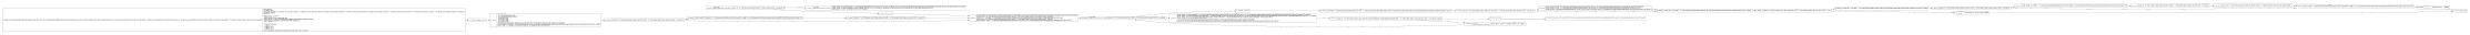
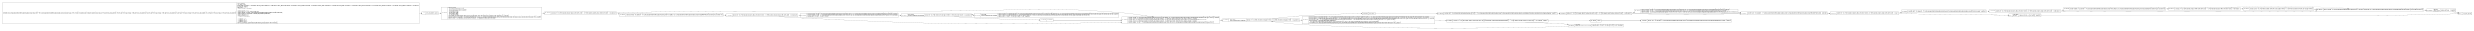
  digraph {
    fontname="Comic Neue"
    rankdir=LR
    node [fontname="Comic Neue" shape=record]
    edge [fontname="Comic Neue"]
    n1 [label="{32\:\ ?|MTH_ARGUMENT_BLOCK\l}"]
    n2 [label="{34\:\ 0x0000|0x0000: INVOKE  \l  (r7 I:android.widget.LinearLayout)\l  (r8 I:boolean A[D('changed' boolean)])\l  (r9 I:int A[D('l' int)])\l  (r10 I:int A[D('t' int)])\l  (r11 I:int A[D('r' int)])\l  (r12 I:int A[D('b' int)])\l type: SUPER call: android.widget.LinearLayout.onLayout(boolean, int, int, int, int):void A[MD:(boolean, int, int, int, int):void (c)] (LINE:553)\l0x0003: INVOKE  (r0 I:boolean) = (r7 I:android.view.View) type: STATIC call: androidx.core.view.ViewCompat.getFitsSystemWindows(android.view.View):boolean A[MD:(android.view.View):boolean (m)] (LINE:555)\l0x0007: CONST  (r1 I:??[boolean, int, float, short, byte, char]) = (1 ??[boolean, int, float, short, byte, char]) \l}"]
    n3 [label="{35\:\ 0x0008|0x0008: IF  (r0 I:??[int, boolean, OBJECT, ARRAY, byte, short, char]) == (0 ??[int, boolean, OBJECT, ARRAY, byte, short, char])  \-\> B:41:0x0025 \l}"]
    n4 [label="{36\:\ 0x000a|0x000a: INVOKE  (r0 I:boolean) = (r7 I:com.google.android.material.appbar.AppBarLayout) type: DIRECT call: com.google.android.material.appbar.AppBarLayout.shouldOffsetFirstChild():boolean A[MD:():boolean (m)]\l}"]
    n5 [label="{41\:\ 0x0025|0x0025: INVOKE  (r7 I:com.google.android.material.appbar.AppBarLayout) type: DIRECT call: com.google.android.material.appbar.AppBarLayout.invalidateScrollRanges():void A[MD:():void (m)] (LINE:563)\l0x0028: CONST  (r0 I:??[int, float, boolean, short, byte, char, OBJECT, ARRAY]) = (0 ??[int, float, boolean, short, byte, char, OBJECT, ARRAY])  (LINE:565)\l0x0029: IPUT  (r0 I:boolean), (r7 I:com.google.android.material.appbar.AppBarLayout) com.google.android.material.appbar.AppBarLayout.haveChildWithInterpolator boolean \l0x002b: CONST  (r2 I:??[int, float, boolean, short, byte, char, OBJECT, ARRAY]) = (0 ??[int, float, boolean, short, byte, char, OBJECT, ARRAY])  (LINE:566)\l0x002c: INVOKE  (r3 I:int) = (r7 I:com.google.android.material.appbar.AppBarLayout) type: VIRTUAL call: com.google.android.material.appbar.AppBarLayout.getChildCount():int A[MD:():int (s)]\l}"]
    n6 [label="{37\:\ 0x000e|0x000e: IF  (r0 I:??[int, boolean, OBJECT, ARRAY, byte, short, char]) == (0 ??[int, boolean, OBJECT, ARRAY, byte, short, char])  \-\> B:41:0x0025 \l}"]
    n7 [label="{42\:\ 0x0030|LOOP_START\lLOOP:1: B:42:0x0030\-\>B:46:0x0045\l|0x0030: IF  (r2 I:??[int, byte, short, char] A[D('i' int)]) \>= (r3 I:??[int, byte, short, char] A[D('z' int)])  \-\> B:61:0x0048 \l}"]
+   n8 [label="{38\:\ 0x0010|0x0010: INVOKE  (r0 I:int) = (r7 I:com.google.android.material.appbar.AppBarLayout) type: VIRTUAL call: com.google.android.material.appbar.AppBarLayout.getTopInset():int A[MD:():int (m)] (LINE:557)\l0x0014: INVOKE  (r2 I:int) = (r7 I:com.google.android.material.appbar.AppBarLayout) type: VIRTUAL call: com.google.android.material.appbar.AppBarLayout.getChildCount():int A[MD:():int (s)] (LINE:558)\l0x0018: ARITH  (r2 I:int) = (r2 I:int) \- (r1 I:int) \l}"]
    n9 [label="{39\:\ 0x0019|LOOP_START\lLOOP:0: B:39:0x0019\-\>B:40:0x001b\l|0x0019: IF  (r2 I:??[int, byte, short, char] A[D('z' int)]) \< (0 ??[int, byte, short, char])  \-\> B:60:0x0025 \l}"]
    n10 [label="{40\:\ 0x001b|LOOP_END\lLOOP:0: B:39:0x0019\-\>B:40:0x001b\l|0x001b: INVOKE  (r3 I:android.view.View) = (r7 I:com.google.android.material.appbar.AppBarLayout), (r2 I:int A[D('z' int)]) type: VIRTUAL call: com.google.android.material.appbar.AppBarLayout.getChildAt(int):android.view.View A[MD:(int):android.view.View (s)] (LINE:559)\l0x001f: INVOKE  (r3 I:android.view.View), (r0 I:int A[D('topInset' int)]) type: STATIC call: androidx.core.view.ViewCompat.offsetTopAndBottom(android.view.View, int):void A[MD:(android.view.View, int):void (m)]\l0x0022: ARITH  (r2 I:int) = (r2 I:int A[D('z' int)]) + (\-1 int)  (LINE:558)\l}"]
    n11 [label="{60\:\ 0x0025|SYNTHETIC\l}"]
    n12 [label="{43\:\ 0x0032|0x0032: INVOKE  (r4 I:android.view.View) = (r7 I:com.google.android.material.appbar.AppBarLayout), (r2 I:int A[D('i' int)]) type: VIRTUAL call: com.google.android.material.appbar.AppBarLayout.getChildAt(int):android.view.View A[MD:(int):android.view.View (s)] (LINE:567)\l0x0036: INVOKE  (r5 I:android.view.ViewGroup$LayoutParams) = (r4 I:android.view.View A[D('child' android.view.View)]) type: VIRTUAL call: android.view.View.getLayoutParams():android.view.ViewGroup$LayoutParams A[MD:():android.view.ViewGroup$LayoutParams (c)] (LINE:568)\l0x003a: CHECK_CAST (r5 I:com.google.android.material.appbar.AppBarLayout$LayoutParams) = (com.google.android.material.appbar.AppBarLayout$LayoutParams) (r5 I:??[OBJECT, ARRAY]) \l0x003c: INVOKE  (r6 I:android.view.animation.Interpolator) = \l  (r5 I:com.google.android.material.appbar.AppBarLayout$LayoutParams A[D('childLp' com.google.android.material.appbar.AppBarLayout$LayoutParams)])\l type: VIRTUAL call: com.google.android.material.appbar.AppBarLayout.LayoutParams.getScrollInterpolator():android.view.animation.Interpolator A[MD:():android.view.animation.Interpolator (m)] (LINE:569)\l}"]
    n13 [label="{61\:\ 0x0048|SYNTHETIC\l}"]
    n14 [label="{44\:\ 0x0040|0x0040: IF  (r6 I:??[int, boolean, OBJECT, ARRAY, byte, short, char] A[D('interpolator' android.view.animation.Interpolator)]) == (0 ??[int, boolean, OBJECT, ARRAY, byte, short, char])  \-\> B:46:0x0045  (LINE:571)\l}"]
    n15 [label="{47\:\ 0x0048|0x0048: IGET  (r2 I:android.graphics.drawable.Drawable A[D('i' int)]) = (r7 I:com.google.android.material.appbar.AppBarLayout) com.google.android.material.appbar.AppBarLayout.statusBarForeground android.graphics.drawable.Drawable  (LINE:577)\l}"]
    n16 [label="{46\:\ 0x0045|LOOP_END\lLOOP:1: B:42:0x0030\-\>B:46:0x0045\l|0x0045: ARITH  (r2 I:int) = (r2 I:int A[D('i' int)]) + (1 int)  (LINE:566)\l}"]
    n17 [label="{62\:\ 0x0042|CONST\l}"]
    n18 [label="{45\:\ 0x0042|0x0042: IPUT  (r1 I:boolean), (r7 I:com.google.android.material.appbar.AppBarLayout) com.google.android.material.appbar.AppBarLayout.haveChildWithInterpolator boolean  (LINE:572)\l}"]
    n19 [label="{48\:\ 0x004a|0x004a: IF  (r2 I:??[int, boolean, OBJECT, ARRAY, byte, short, char]) == (0 ??[int, boolean, OBJECT, ARRAY, byte, short, char])  \-\> B:50:0x0057 \l}"]
    n20 [label="{49\:\ 0x004c|0x004c: INVOKE  (r3 I:int) = (r7 I:com.google.android.material.appbar.AppBarLayout) type: VIRTUAL call: com.google.android.material.appbar.AppBarLayout.getWidth():int A[MD:():int (s)] (LINE:578)\l0x0050: INVOKE  (r4 I:int) = (r7 I:com.google.android.material.appbar.AppBarLayout) type: VIRTUAL call: com.google.android.material.appbar.AppBarLayout.getTopInset():int A[MD:():int (m)]\l0x0054: INVOKE  (r2 I:android.graphics.drawable.Drawable), (r0 I:int), (r0 I:int), (r3 I:int), (r4 I:int) type: VIRTUAL call: android.graphics.drawable.Drawable.setBounds(int, int, int, int):void A[MD:(int, int, int, int):void (c)]\l}"]
    n21 [label="{50\:\ 0x0057|0x0057: IGET  (r2 I:boolean) = (r7 I:com.google.android.material.appbar.AppBarLayout) com.google.android.material.appbar.AppBarLayout.liftableOverride boolean  (LINE:582)\l}"]
    n22 [label="{51\:\ 0x0059|0x0059: IF  (r2 I:??[int, boolean, OBJECT, ARRAY, byte, short, char]) != (0 ??[int, boolean, OBJECT, ARRAY, byte, short, char])  \-\> B:63:? \l}"]
    n23 [label="{52\:\ 0x005b|0x005b: IGET  (r2 I:boolean) = (r7 I:com.google.android.material.appbar.AppBarLayout) com.google.android.material.appbar.AppBarLayout.liftOnScroll boolean  (LINE:583)\l}"]
    n24 [label="{63\:\ ?|SYNTHETIC\lRETURN\l|0x006a: RETURN   A[SYNTHETIC] (LINE:585)\l}"]
    n25 [label="{53\:\ 0x005d|0x005d: IF  (r2 I:??[int, boolean, OBJECT, ARRAY, byte, short, char]) != (0 ??[int, boolean, OBJECT, ARRAY, byte, short, char])  \-\> B:58:0x0067 \l}"]
    n26 [label="{33\:\ ?|MTH_EXIT_BLOCK\l}"]
    n27 [label="{54\:\ 0x005f|0x005f: INVOKE  (r2 I:boolean) = (r7 I:com.google.android.material.appbar.AppBarLayout) type: DIRECT call: com.google.android.material.appbar.AppBarLayout.hasCollapsibleChild():boolean A[MD:():boolean (m)]\l}"]
    n28 [label="{58\:\ 0x0067|0x0067: INVOKE  (r7 I:com.google.android.material.appbar.AppBarLayout), (r1 I:boolean) type: DIRECT call: com.google.android.material.appbar.AppBarLayout.setLiftableState(boolean):boolean A[MD:(boolean):boolean (m)]\l}"]
    n29 [label="{55\:\ 0x0063|0x0063: IF  (r2 I:??[int, boolean, OBJECT, ARRAY, byte, short, char]) == (0 ??[int, boolean, OBJECT, ARRAY, byte, short, char])  \-\> B:57:0x0066 \l}"]
    n30 [label="{59\:\ 0x006a|RETURN\lORIG_CONST\l|0x006a: RETURN    (LINE:585)\l}"]
    n31 [label="{57\:\ 0x0066|0x0066: CONST  (r1 I:??[int, float, boolean, short, byte, char, OBJECT, ARRAY]) = (0 ??[int, float, boolean, short, byte, char, OBJECT, ARRAY]) \l}"]
    n32 [label="{protected void com.google.android.material.appbar.AppBarLayout.onLayout((r7 'this' I:com.google.android.material.appbar.AppBarLayout A[IMMUTABLE_TYPE, THIS]), (r8 I:boolean A[D('changed' boolean), IMMUTABLE_TYPE, METHOD_ARGUMENT]), (r9 I:int A[D('l' int), IMMUTABLE_TYPE, METHOD_ARGUMENT]), (r10 I:int A[D('t' int), IMMUTABLE_TYPE, METHOD_ARGUMENT]), (r11 I:int A[D('r' int), IMMUTABLE_TYPE, METHOD_ARGUMENT]), (r12 I:int A[D('b' int), IMMUTABLE_TYPE, METHOD_ARGUMENT]))  | DONT_RENAME\lUSE_LINES_HINTS\lBACK_EDGE: B:40:0x001b \-\> B:39:0x0019, CROSS_EDGE: B:55:0x0063 \-\> B:58:0x0067, CROSS_EDGE: B:53:0x005d \-\> B:58:0x0067, CROSS_EDGE: B:51:0x0059 \-\> B:59:0x006a, CROSS_EDGE: B:48:0x004a \-\> B:50:0x0057, BACK_EDGE: B:46:0x0045 \-\> B:42:0x0030, CROSS_EDGE: B:42:0x0030 \-\> B:47:0x0048, CROSS_EDGE: B:37:0x000e \-\> B:41:0x0025, CROSS_EDGE: B:35:0x0008 \-\> B:41:0x0025\lINLINE_NOT_NEEDED\lDebug Info:\l  0x0014\-0x0025: r0 'topInset' I\l  0x0019\-0x0025: r2 'z' I\l  0x0036\-0x0045: r4 'child' Landroid\/view\/View;\l  0x003c\-0x0045: r5 'childLp' Lcom\/google\/android\/material\/appbar\/AppBarLayout$LayoutParams;\l  0x0040\-0x0045: r6 'interpolator' Landroid\/view\/animation\/Interpolator;\l  0x002c\-0x0048: r2 'i' I\l  0x0030\-0x0048: r3 'z' I\l  \-1 \-0x006a: r8 'changed' Z\l  \-1 \-0x006a: r9 'l' I\l  \-1 \-0x006a: r10 't' I\l  \-1 \-0x006a: r11 'r' I\l  \-1 \-0x006a: r12 'b' I\lMETHOD_OVERRIDE: [ClspMth\{android.view.View.onLayout(boolean, int, int, int, int):void\}]\l}"]
    n1 -> n2
    n2 -> n3
    n3 -> n4 [style=dashed]
    n3 -> n5
    n4 -> n6
    n5 -> n7
    n6 -> n5
+   n6 -> n8 [style=dashed]
    n7 -> n12 [style=dashed]
    n7 -> n13
+   n8 -> n9
    n9 -> n10 [style=dashed]
    n9 -> n11
    n10 -> n9
    n11 -> n5
    n12 -> n14
    n13 -> n15
    n14 -> n16
    n14 -> n17 [style=dashed]
    n15 -> n19
    n16 -> n7
    n17 -> n18
    n19 -> n20 [style=dashed]
    n19 -> n21
    n20 -> n21
    n21 -> n22
    n22 -> n23 [style=dashed]
    n22 -> n24
    n23 -> n25 [style=dashed]
    n24 -> n26
    n25 -> n27 [style=dashed]
    n25 -> n28
    n27 -> n29
    n28 -> n30
    n29 -> n28 [style=dashed]
    n29 -> n31
    n30 -> n26
    n31 -> n28
    n32 -> n1
  }
